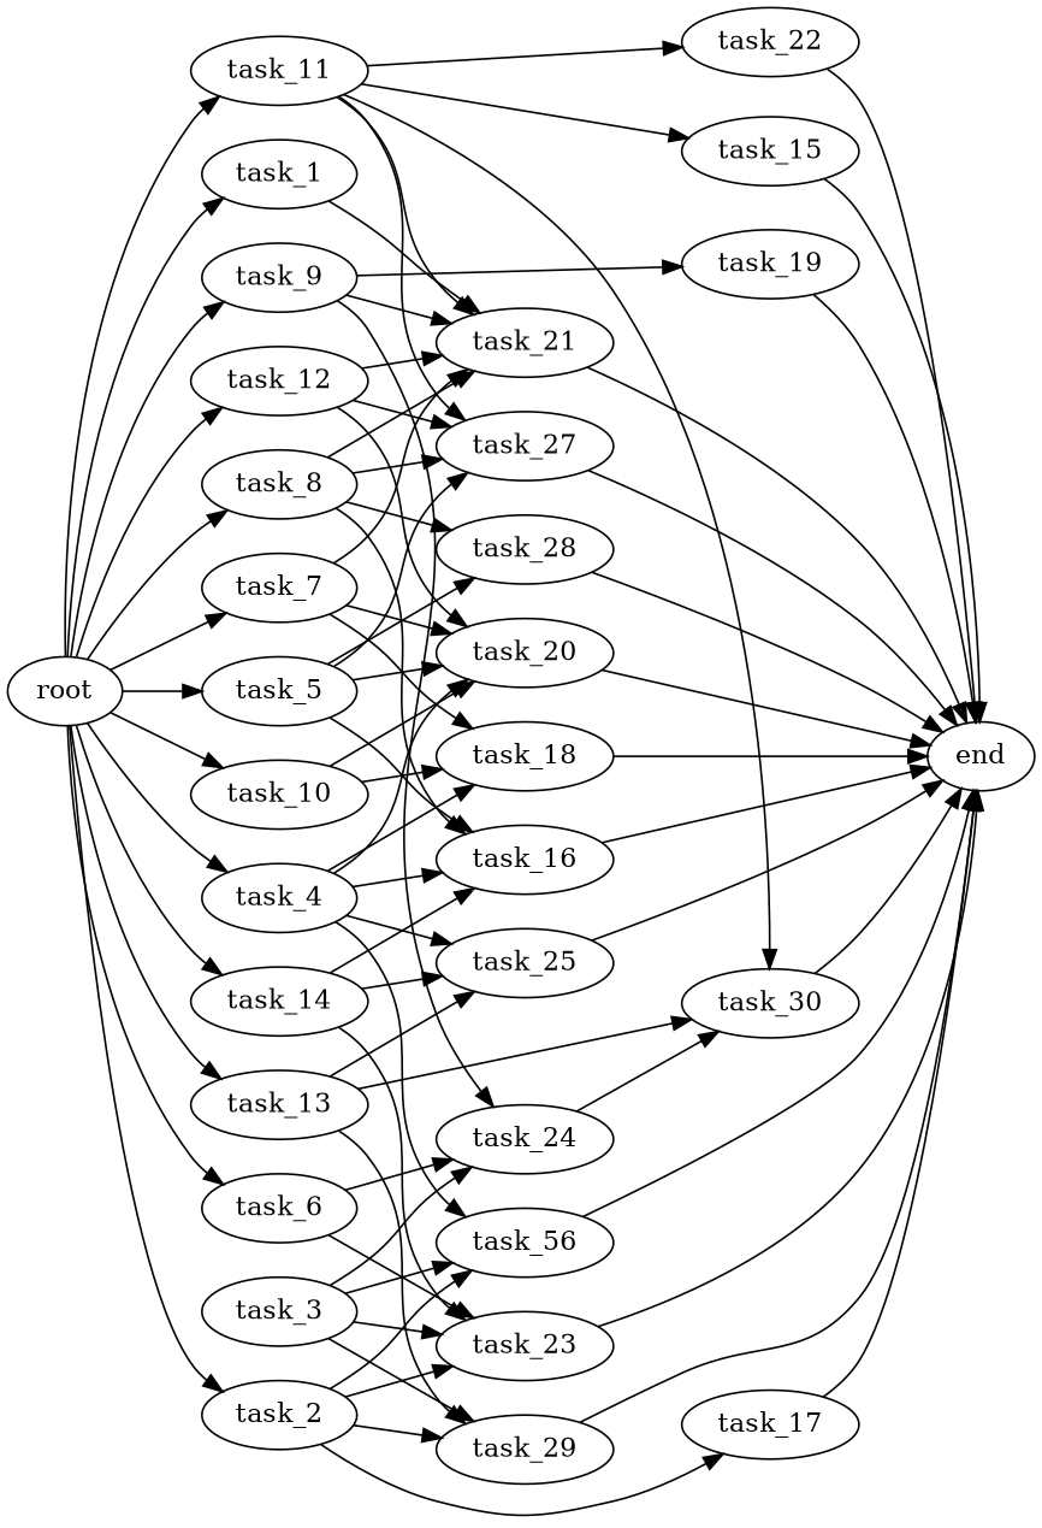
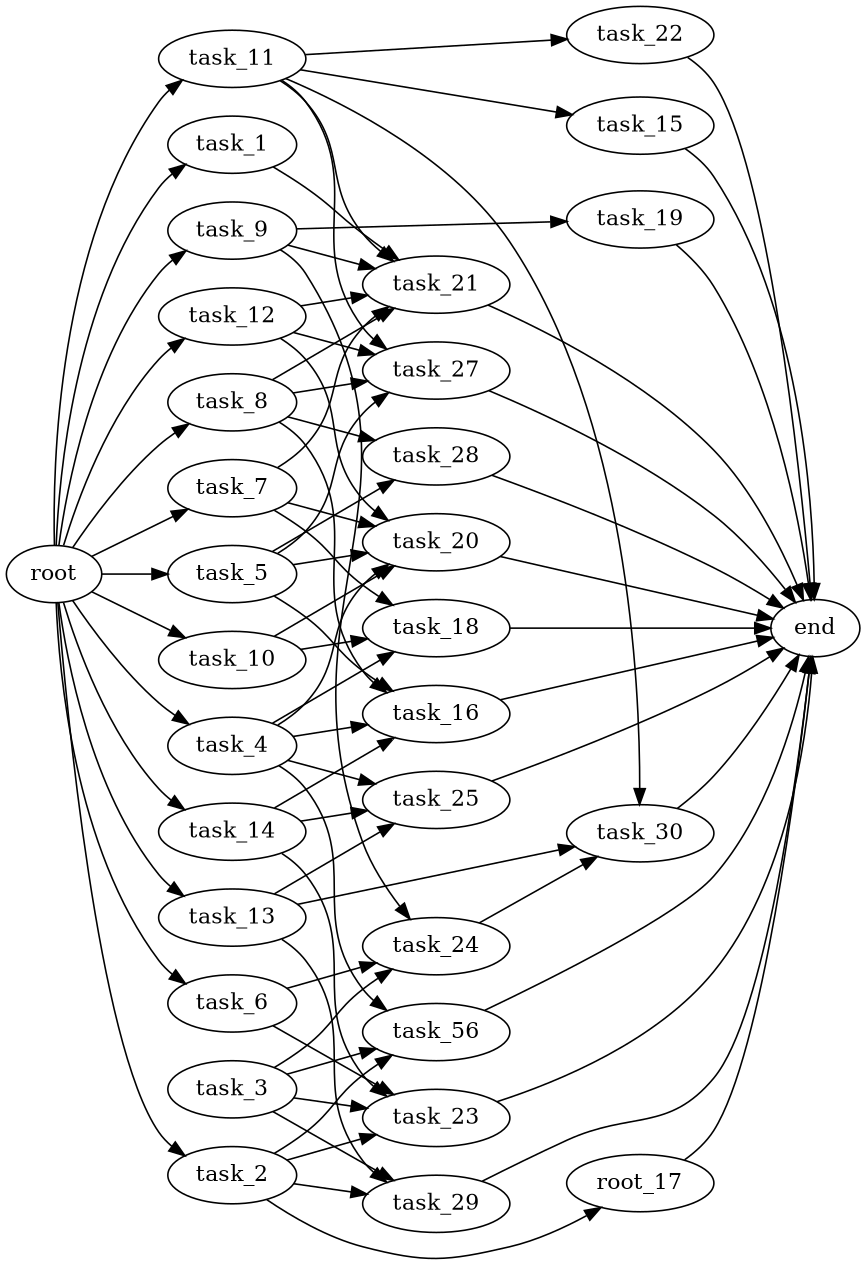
  digraph {
    rankdir=LR
    root
    task_1
    task_2
    task_4
    task_5
    task_6
    task_7
    task_8
    task_9
    task_10
    task_11
    task_12
    task_13
    task_14
    task_21
-   task_17
+   task_17 [label=root_17]
    task_23
    n18 [label=task_56]
    task_29
    task_3
    task_24
    task_16
    task_18
    task_20
    task_25
    task_27
    task_28
    task_19
    task_15
    task_22
    task_30
    end
    root -> task_1
    root -> task_2
    root -> task_4
    root -> task_5
    root -> task_6
    root -> task_7
    root -> task_8
    root -> task_9
    root -> task_10
    root -> task_11
    root -> task_12
    root -> task_13
    root -> task_14
    task_1 -> task_21
    task_2 -> task_17
    task_2 -> task_23
    task_2 -> n18
    task_2 -> task_29
    task_4 -> n18
    task_4 -> task_16
    task_4 -> task_18
    task_4 -> task_20
    task_4 -> task_25
    task_5 -> task_16
    task_5 -> task_20
    task_5 -> task_27
    task_5 -> task_28
    task_6 -> task_23
    task_6 -> task_24
    task_7 -> task_21
    task_7 -> task_18
    task_7 -> task_20
    task_8 -> task_21
    task_8 -> task_16
    task_8 -> task_27
    task_8 -> task_28
    task_9 -> task_21
    task_9 -> task_24
    task_9 -> task_19
    task_10 -> task_18
    task_10 -> task_20
    task_11 -> task_21
    task_11 -> task_27
    task_11 -> task_15
    task_11 -> task_22
    task_11 -> task_30
    task_12 -> task_21
    task_12 -> task_20
    task_12 -> task_27
    task_13 -> task_29
    task_13 -> task_25
    task_13 -> task_30
    task_14 -> task_23
    task_14 -> task_16
    task_14 -> task_25
    task_21 -> end
    task_17 -> end
    task_23 -> end
    n18 -> end
    task_29 -> end
    task_3 -> task_23
    task_3 -> n18
    task_3 -> task_29
    task_3 -> task_24
    task_24 -> task_30
    task_16 -> end
    task_18 -> end
    task_20 -> end
    task_25 -> end
    task_27 -> end
    task_28 -> end
    task_19 -> end
    task_15 -> end
    task_22 -> end
    task_30 -> end
  }
